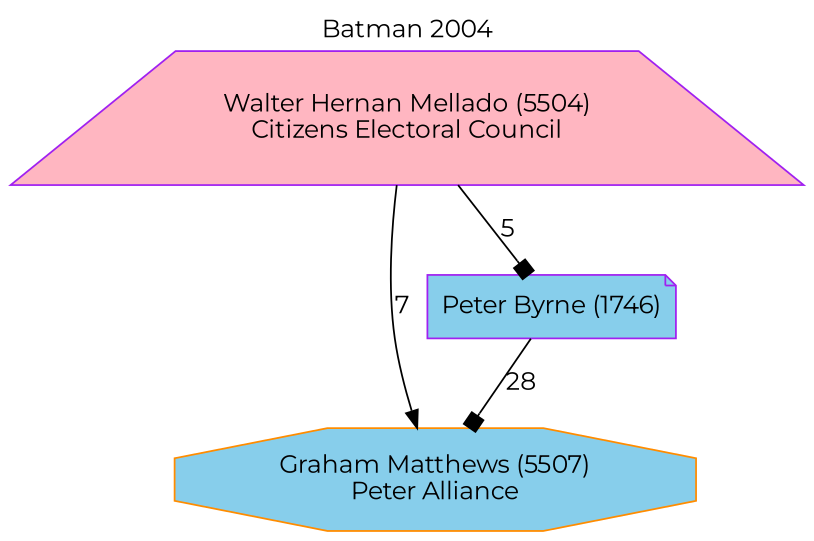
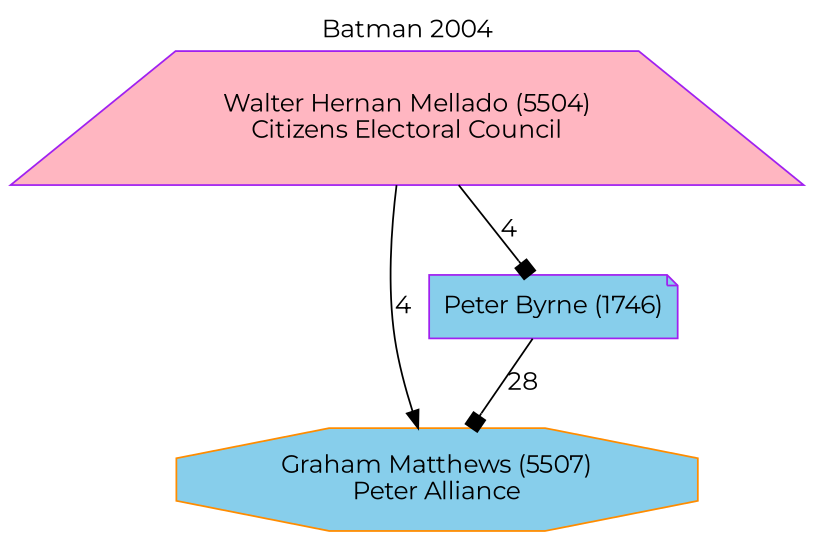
  digraph {
    fontname=Montserrat
    label="Batman 2004"
    labelloc=t
    mclimit=10
    node [color=purple fillcolor=skyblue fontname=Montserrat style=filled]
    edge [arrowhead=box fontname=Montserrat]
    n1 [color=darkorange label="Graham Matthews (5507)\nPeter Alliance" shape=octagon]
    n2 [label="Peter Byrne (1746)\n" shape=note]
    n3 [fillcolor=lightpink label="Walter Hernan Mellado (5504)\nCitizens Electoral Council" shape=trapezium]
    n2 -> n1 [label=28]
-   n3 -> n1 [arrowhead=normal label=7]
-   n3 -> n2 [label=5]
+   n3 -> n1 [arrowhead=normal label=4]
+   n3 -> n2 [label=4]
  }
